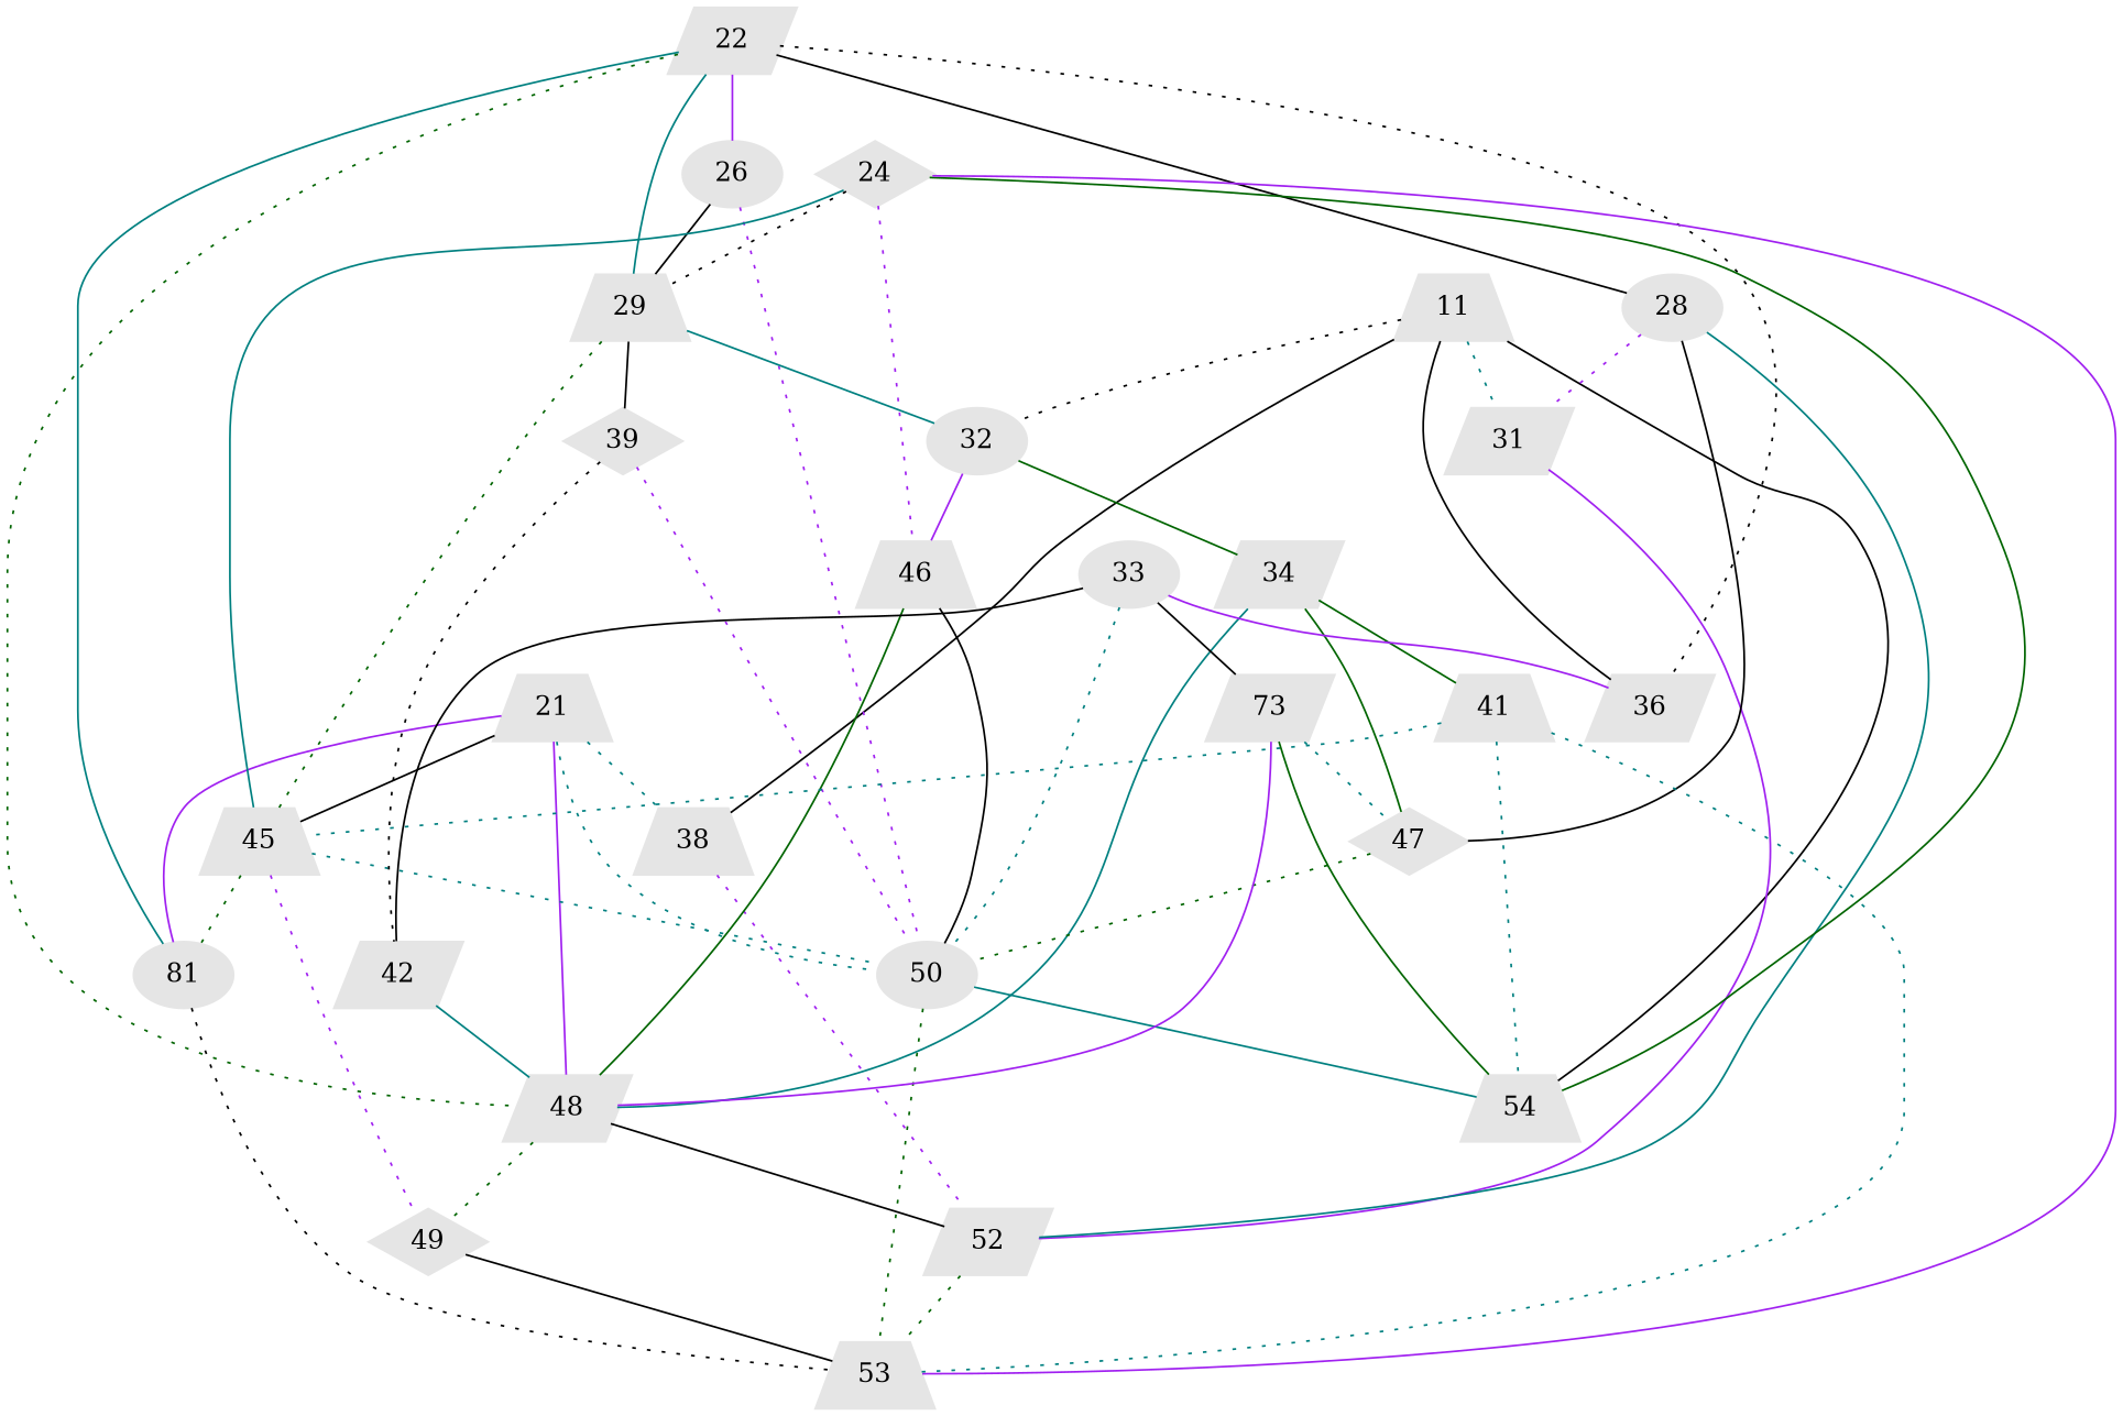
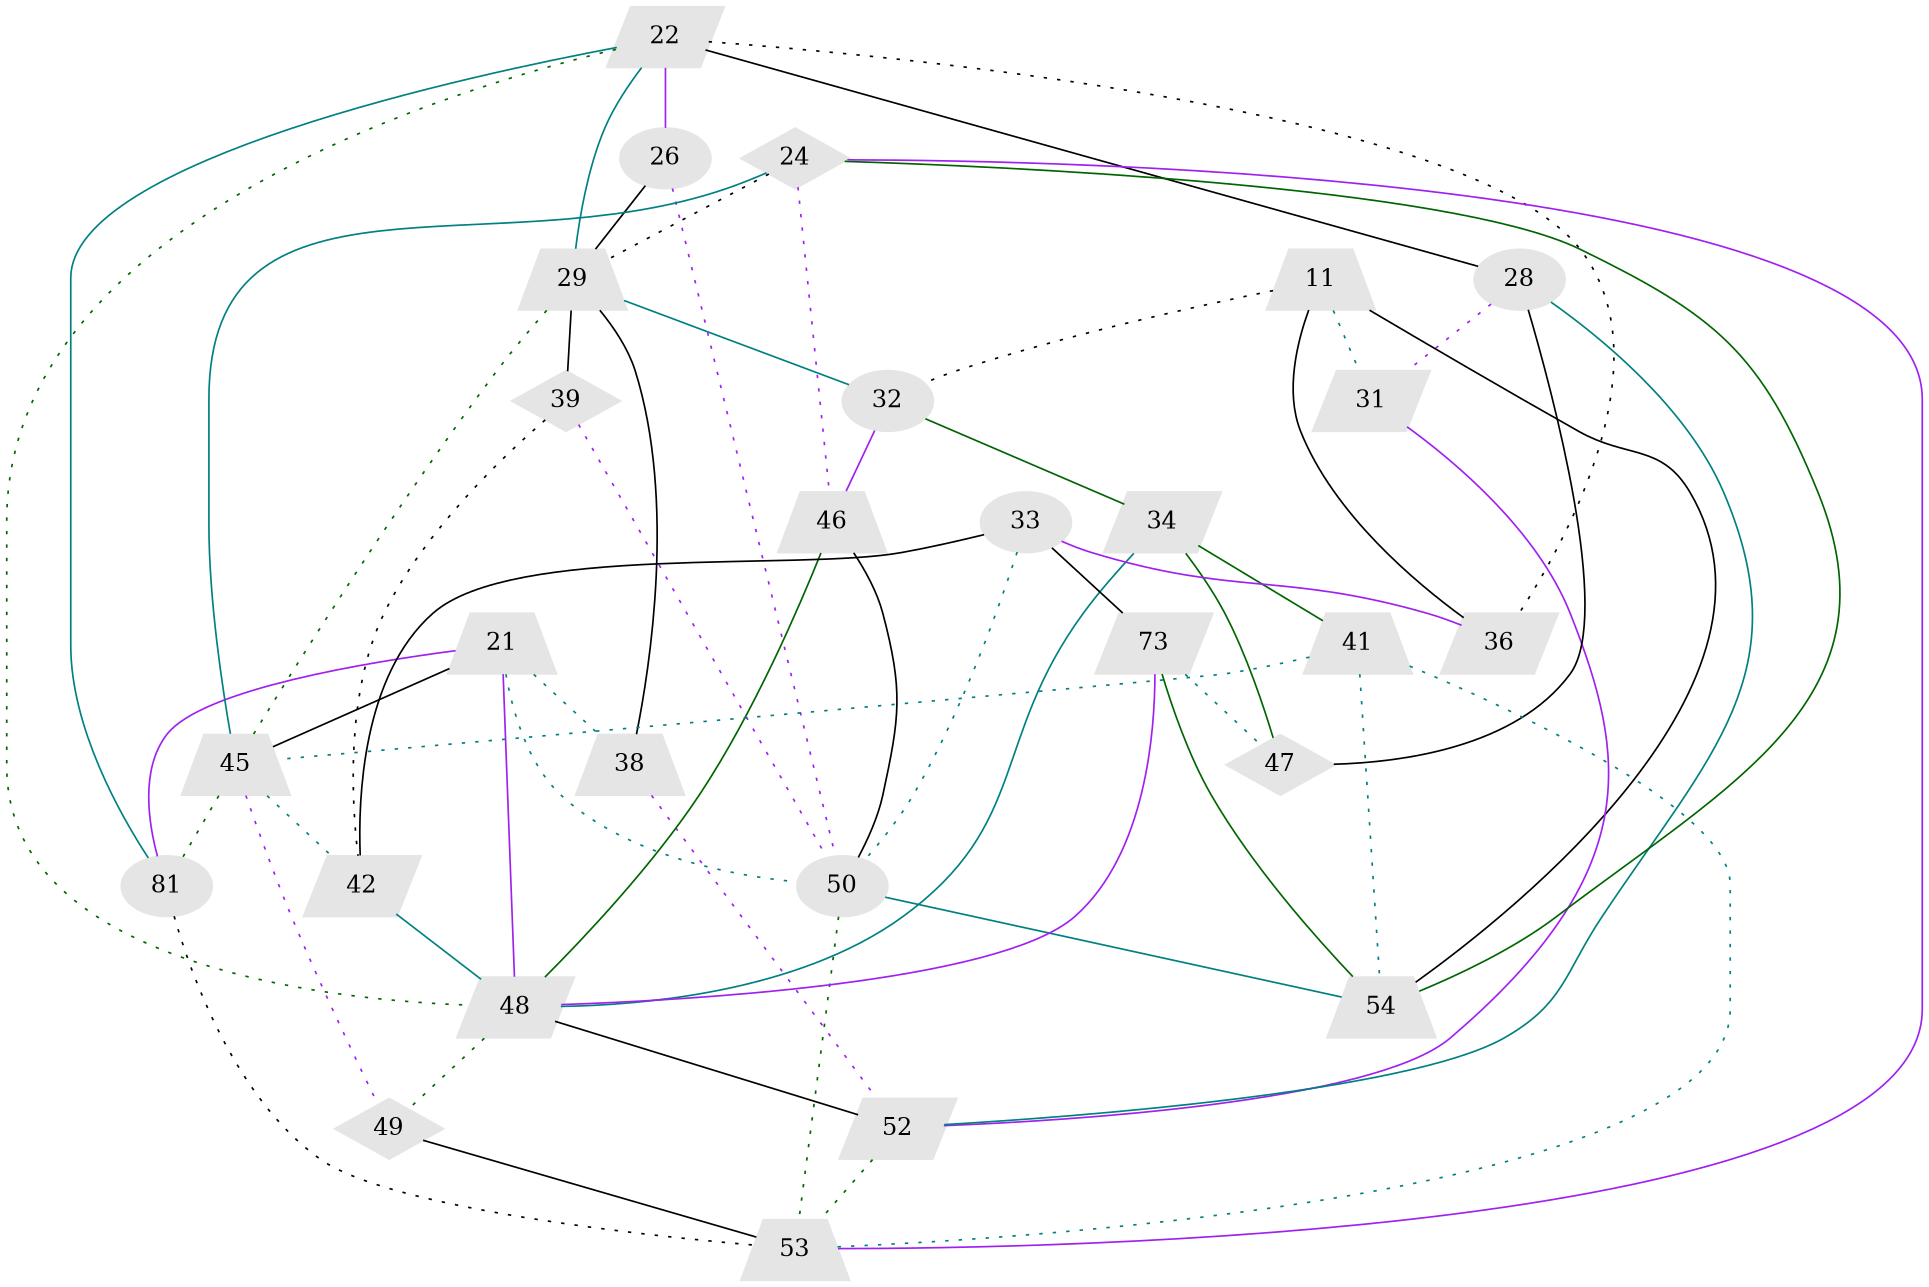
  graph {
    node [color=gray90 shape=trapezium style=filled]
    edge [color=black style=solid]
    11 [super="+1"]
    31 [shape=parallelogram]
    32 [shape=ellipse]
    36 [shape=parallelogram]
    38
    54 [super="+14"]
    52 [shape=parallelogram]
    46
    34 [shape=parallelogram]
    21 [super="+17+20"]
    45 [super="+40+35"]
    48 [shape=parallelogram super="+7+37"]
    50 [shape=ellipse super="+18+25"]
    n14 [label=81 shape=ellipse super="+23+30"]
    49 [shape=diamond]
    53 [super="+44"]
    22 [shape=parallelogram super="+12"]
    26 [shape=ellipse]
    28 [shape=ellipse]
    29 [super="+16+19"]
    47 [shape=diamond]
    39 [shape=diamond]
    24 [shape=diamond super="+9"]
    42 [shape=parallelogram]
    41 [super="+5"]
    33 [shape=ellipse super="+2"]
    n27 [label=73 shape=parallelogram]
    11 -- 31 [color=teal style=dotted weight=2]
    11 -- 32 [style=dotted]
    11 -- 36
-   11 -- 38
+   29 -- 38
    11 -- 54
    31 -- 52 [color=purple]
    32 -- 46 [color=purple]
    32 -- 34 [color=darkgreen]
    38 -- 52 [color=purple style=dotted]
    52 -- 53 [color=darkgreen style=dotted]
    46 -- 48 [color=darkgreen]
    46 -- 50
    34 -- 48 [color=teal]
    34 -- 47 [color=darkgreen]
    34 -- 41 [color=darkgreen]
    21 -- 38 [color=teal style=dotted weight=2]
    21 -- 45
    21 -- 48 [color=purple]
    21 -- 50 [color=teal style=dotted weight=2]
    21 -- n14 [color=purple weight=2]
-   45 -- 50 [color=teal style=dotted weight=2]
+   45 -- 42 [color=teal style=dotted weight=2]
    45 -- n14 [color=darkgreen style=dotted weight=3]
    45 -- 49 [color=purple style=dotted weight=2]
    48 -- 52
    48 -- 49 [color=darkgreen style=dotted]
    50 -- 54 [color=teal]
    50 -- 53 [color=darkgreen style=dotted]
    n14 -- 53 [style=dotted weight=2]
    49 -- 53
    22 -- 36 [style=dotted weight=2]
    22 -- 48 [color=darkgreen style=dotted]
    22 -- n14 [color=teal]
    22 -- 26 [color=purple weight=2]
    22 -- 28
    22 -- 29 [color=teal]
    26 -- 50 [color=purple style=dotted]
    26 -- 29
    28 -- 31 [color=purple style=dotted]
    28 -- 52 [color=teal]
    28 -- 47
    29 -- 32 [color=teal]
    29 -- 45 [color=darkgreen style=dotted weight=3]
    29 -- 39 [weight=2]
-   47 -- 50 [color=darkgreen style=dotted]
    39 -- 50 [color=purple style=dotted]
    39 -- 42 [style=dotted]
    24 -- 54 [color=darkgreen]
    24 -- 46 [color=purple style=dotted]
    24 -- 45 [color=teal]
    24 -- 53 [color=purple]
    24 -- 29 [style=dotted weight=2]
    42 -- 48 [color=teal]
    41 -- 54 [color=teal style=dotted weight=2]
    41 -- 45 [color=teal style=dotted weight=2]
    41 -- 53 [color=teal style=dotted]
    33 -- 36 [color=purple]
    33 -- 50 [color=teal style=dotted weight=2]
    33 -- 42 [weight=2]
    33 -- n27
    n27 -- 54 [color=darkgreen]
    n27 -- 48 [color=purple]
    n27 -- 47 [color=teal style=dotted]
  }
